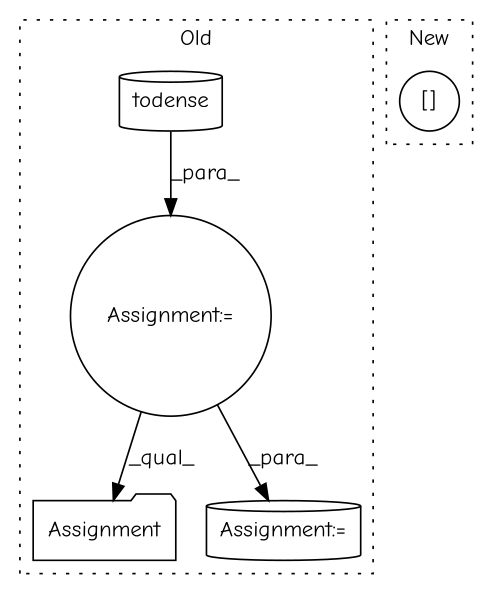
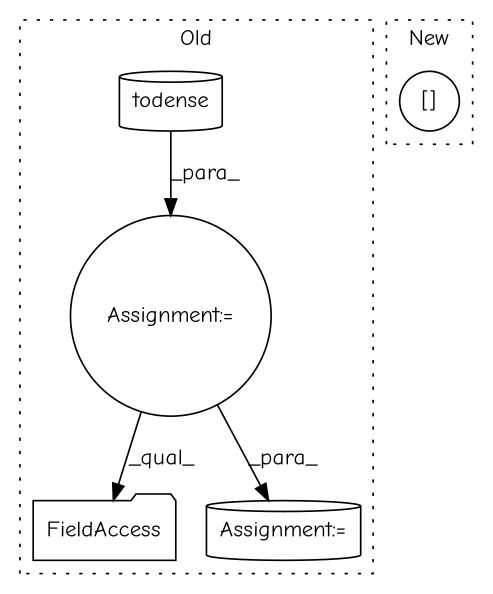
  digraph {
    fontname="Comic Neue"
    node [a=7 l=1 shape=cylinder fontname="Comic Neue"]
    edge [fontname="Comic Neue"]
    n1 [a=32 l=9 label=todense s=1737]
-   n2 [a=22 l=4 label=Assignment s=1874 shape=folder]
+   n2 [a=22 l=4 label=FieldAccess s=1874 shape=folder]
    n3 [label="Assignment:=" s=1871]
    n4 [label="Assignment:=" s=1734 shape=circle]
    n5 [a=2 l="7,2" label="[]" s="1850,1887" shape=circle]
    subgraph cluster_1 {
      label=Old
      style=dotted
      n1
      n2
      n3
      n4
    }
    subgraph cluster_2 {
      label=New
      style=dotted
      n5
    }
    n1 -> n4 [label=_para_]
    n4 -> n2 [label=_qual_]
    n4 -> n3 [label=_para_]
  }
